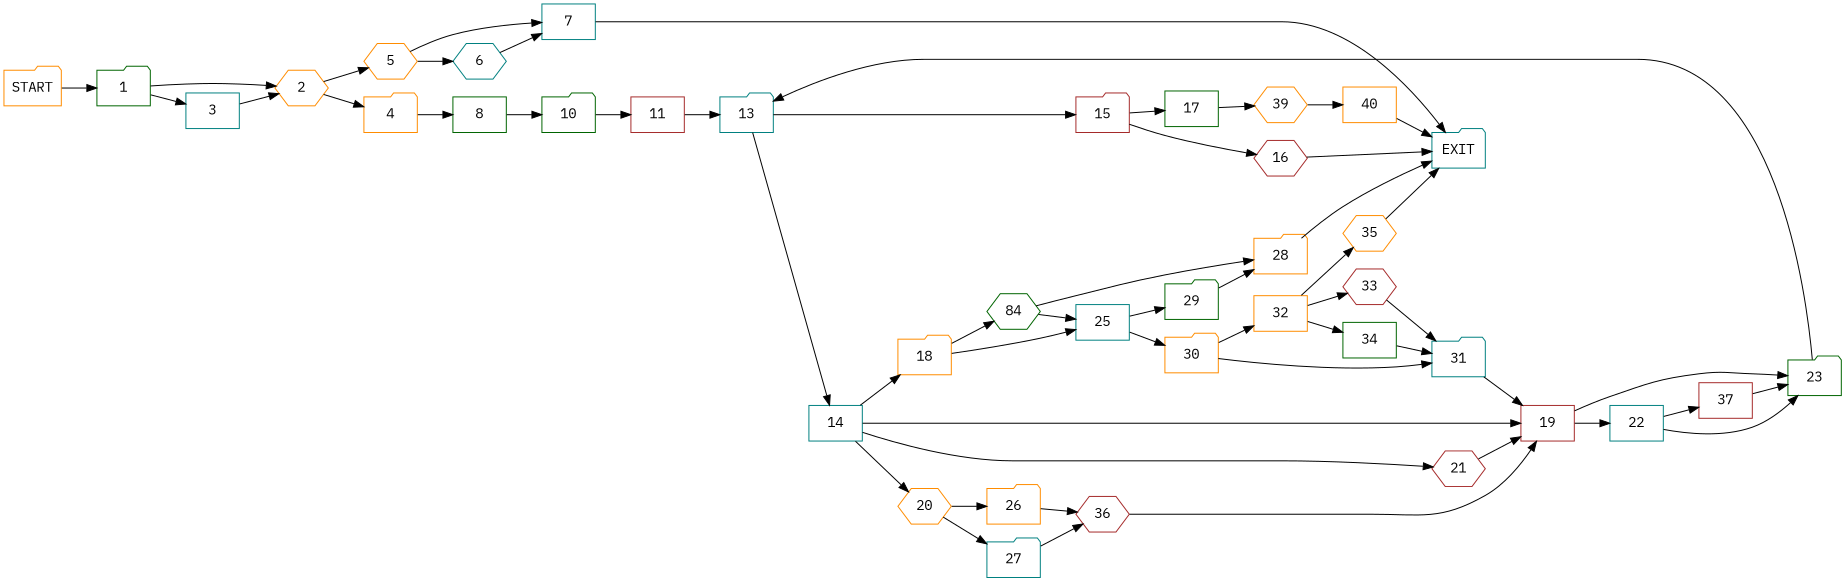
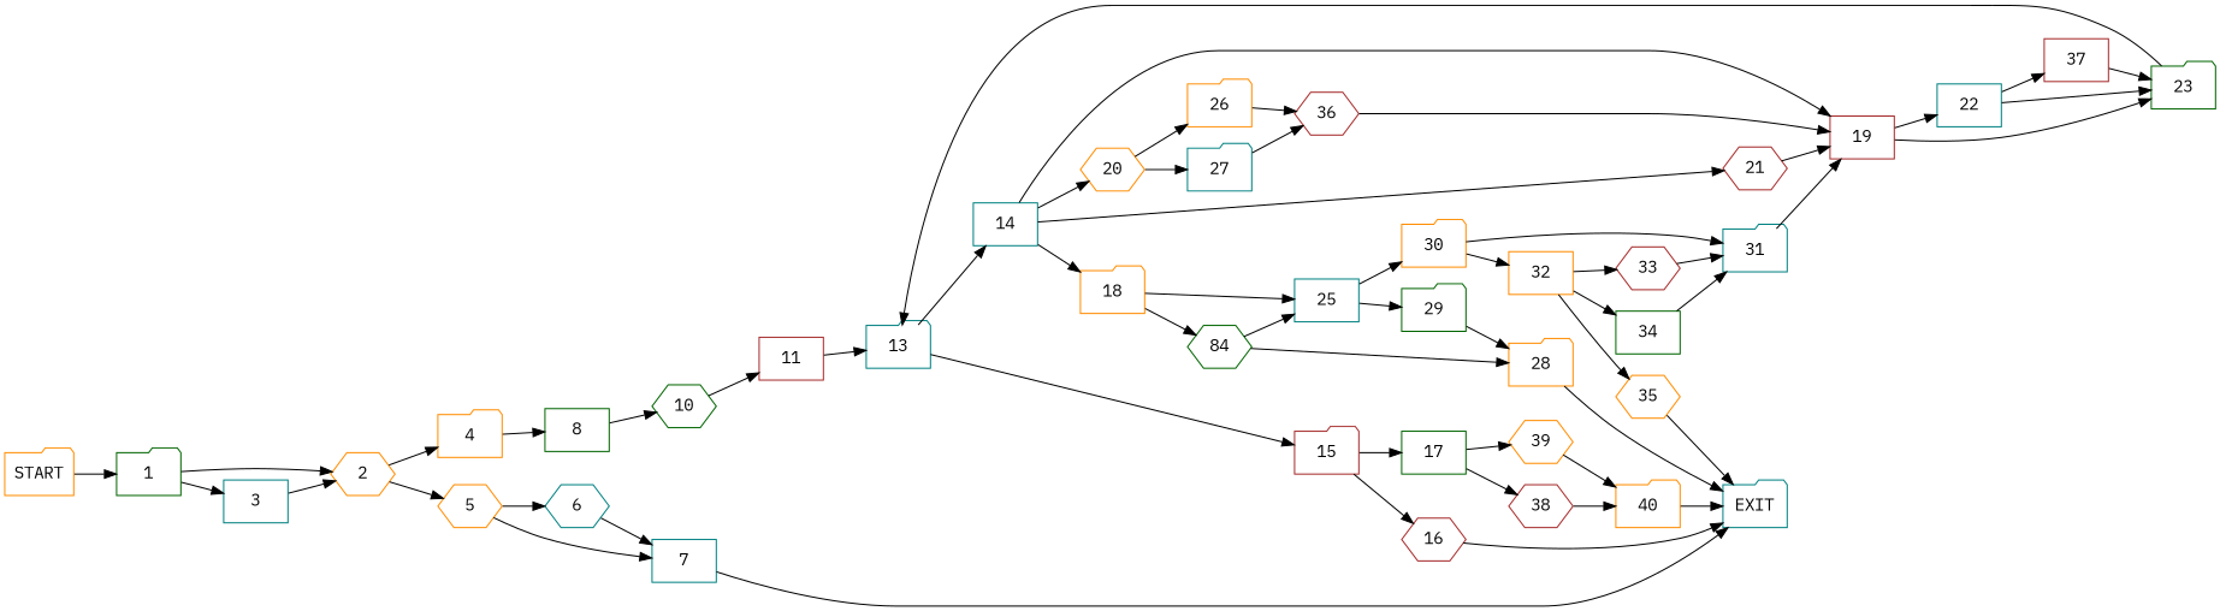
  digraph {
    fontname="IBM Plex Mono"
    rankdir=LR
    node [color=darkorange fontname="IBM Plex Mono" shape=folder]
    edge [fontname="IBM Plex Mono"]
    n1 [label=START]
    1 [color=darkgreen]
    2 [shape=hexagon]
    3 [color=teal shape=box]
    n5 [color=teal label=EXIT]
    4
    5 [shape=hexagon]
    8 [color=darkgreen shape=box]
    6 [color=teal shape=hexagon]
    7 [color=teal shape=box]
-   10 [color=darkgreen]
+   10 [color=darkgreen shape=hexagon]
    11 [color=brown shape=box]
    13 [color=teal]
    14 [color=teal shape=box]
    15 [color=brown]
    18
    19 [color=brown shape=box]
    20 [shape=hexagon]
    21 [color=brown shape=hexagon]
    16 [color=brown shape=hexagon]
    17 [color=darkgreen shape=box]
    n22 [color=darkgreen label=84 shape=hexagon]
    25 [color=teal shape=box]
    22 [color=teal shape=box]
    23 [color=darkgreen]
    26
    27 [color=teal]
+   38 [color=brown shape=hexagon]
    39 [shape=hexagon]
-   40 [shape=box]
+   40
    28
    29 [color=darkgreen]
    30
    37 [color=brown shape=box]
    36 [color=brown shape=hexagon]
    31 [color=teal]
    32 [shape=box]
    33 [color=brown shape=hexagon]
    34 [color=darkgreen shape=box]
    35 [shape=hexagon]
    n1 -> 1
    1 -> 2
    1 -> 3
    2 -> 4
    2 -> 5
    3 -> 2
    4 -> 8
    5 -> 6
    5 -> 7
    8 -> 10
    6 -> 7
    7 -> n5
    10 -> 11
    11 -> 13
    13 -> 14
    13 -> 15
    14 -> 18
    14 -> 19
    14 -> 20
    14 -> 21
    15 -> 16
    15 -> 17
    18 -> n22
    18 -> 25
    19 -> 22
    19 -> 23
    20 -> 26
    20 -> 27
    21 -> 19
    16 -> n5
+   17 -> 38
    17 -> 39
    n22 -> 25
    n22 -> 28
    25 -> 29
    25 -> 30
    22 -> 23
    22 -> 37
    23 -> 13
    26 -> 36
    27 -> 36
+   38 -> 40
    39 -> 40
    40 -> n5
    28 -> n5
    29 -> 28
    30 -> 31
    30 -> 32
    37 -> 23
    36 -> 19
    31 -> 19
    32 -> 33
    32 -> 34
    32 -> 35
    33 -> 31
    34 -> 31
    35 -> n5
  }
